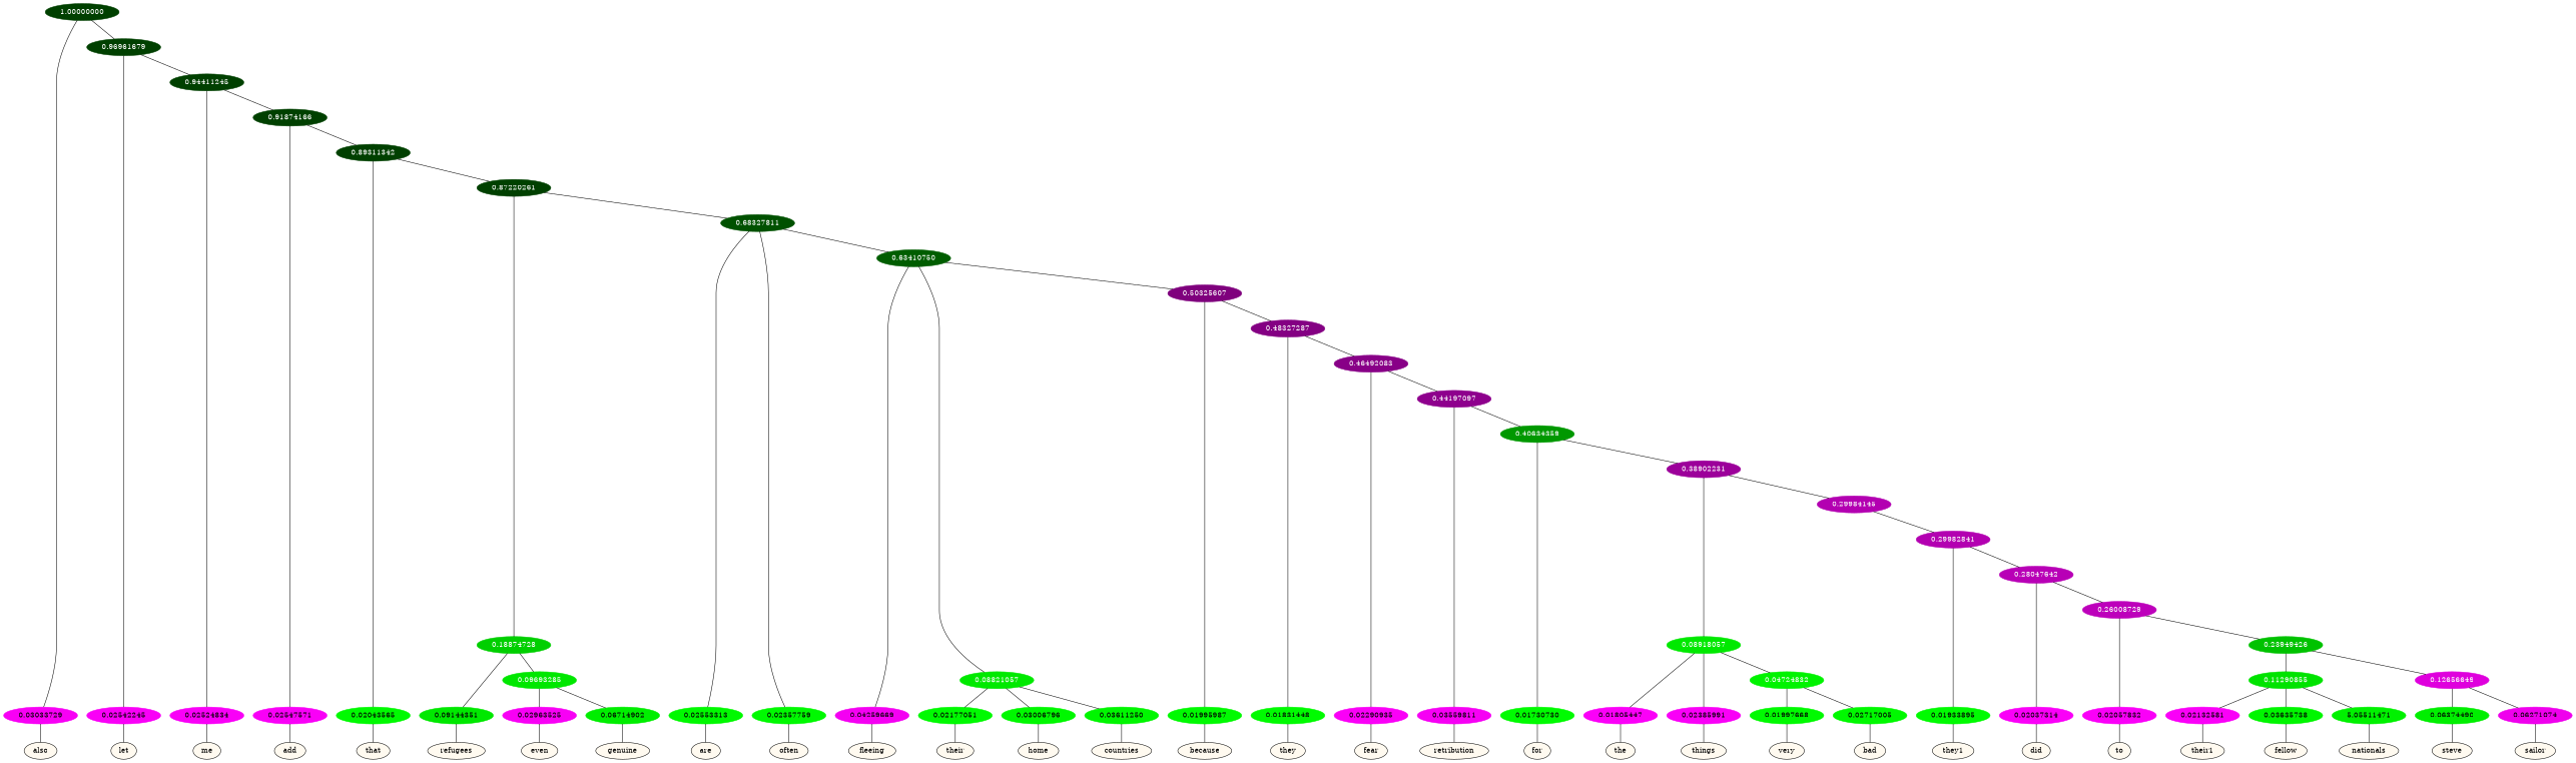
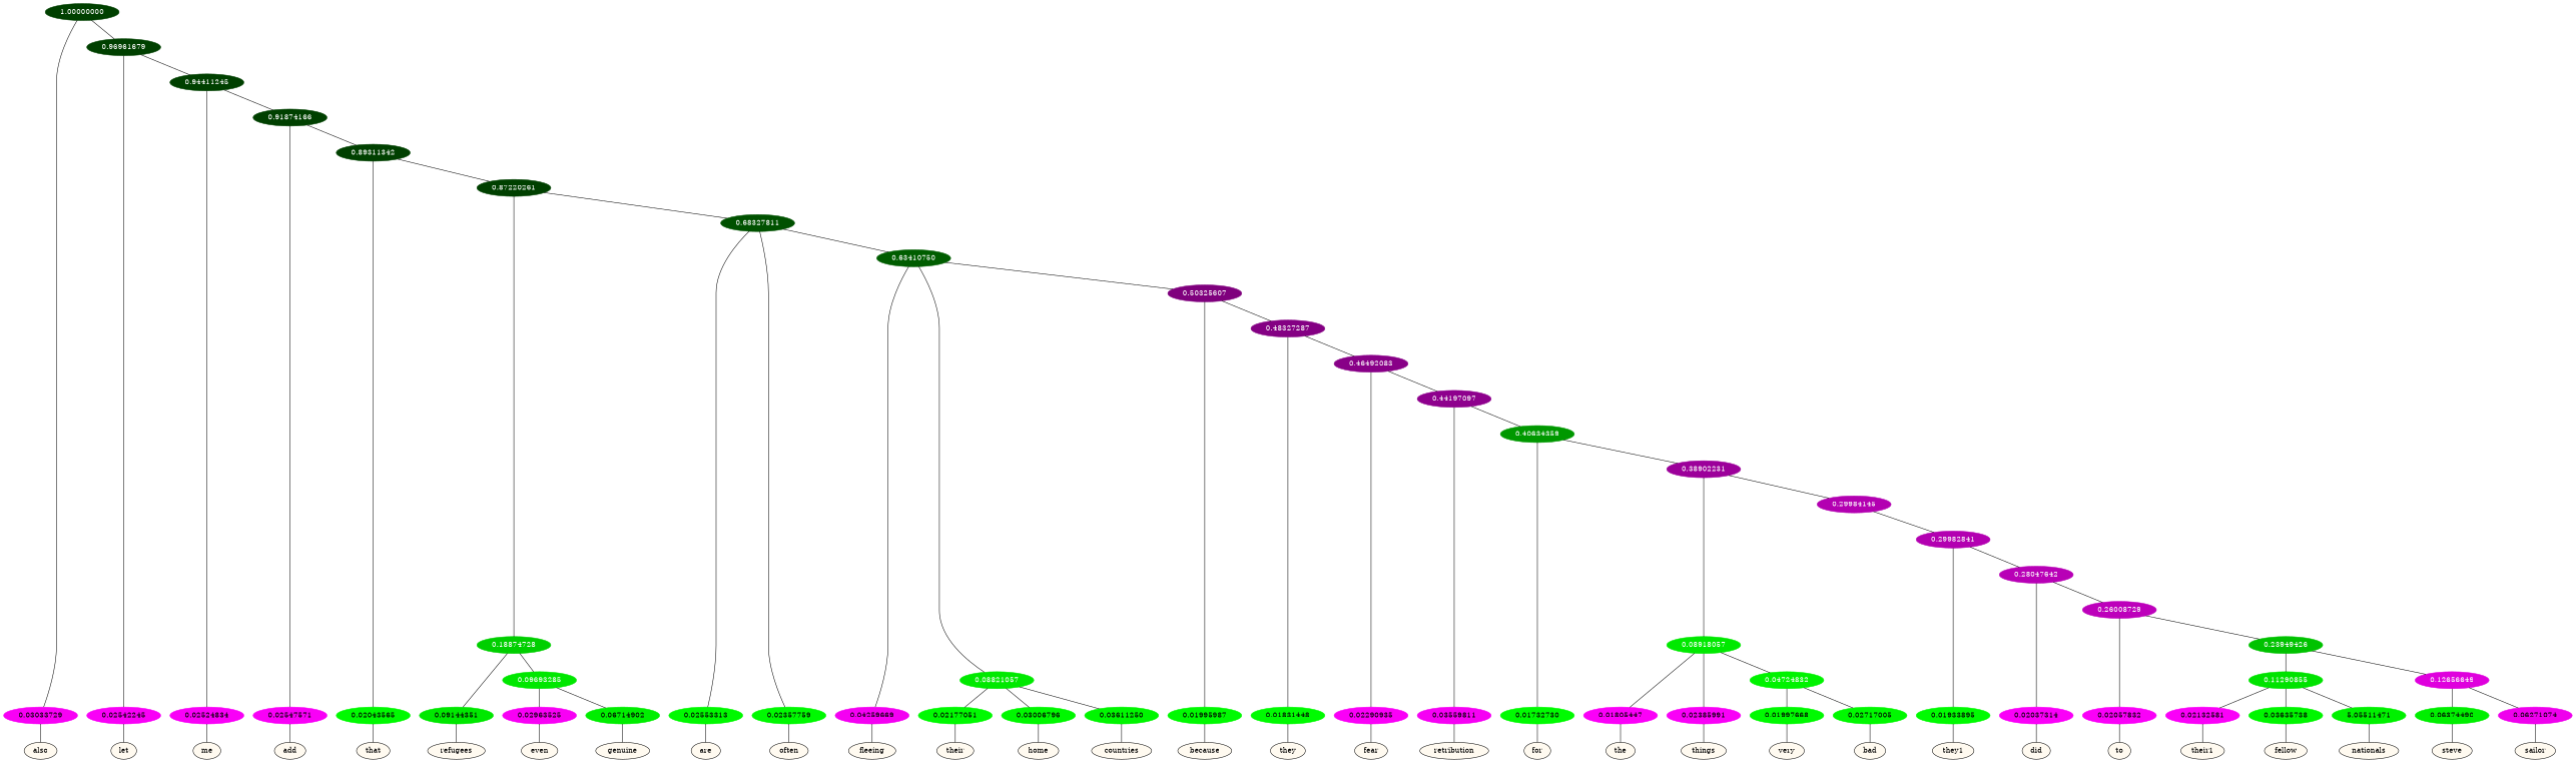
  graph {
    node [color=black format=png nodesep=0.001 ordering=out overlap_scaling=0.01 ranksep=0.001 style=filled]
    n1 [fillcolor=floralwhite height=0.15 label=also style="filled,solid" width=0.15]
    n2 [fillcolor=floralwhite height=0.15 label=let style="filled,solid" width=0.15]
    n3 [fillcolor=floralwhite height=0.15 label=me style="filled,solid" width=0.15]
    n4 [fillcolor=floralwhite height=0.15 label=add style="filled,solid" width=0.15]
    n5 [fillcolor=floralwhite height=0.15 label=that style="filled,solid" width=0.15]
    n6 [fillcolor=floralwhite height=0.15 label=even style="filled,solid" width=0.15]
    n7 [fillcolor=floralwhite height=0.15 label=genuine style="filled,solid" width=0.15]
    n8 [fillcolor=floralwhite height=0.15 label=refugees style="filled,solid" width=0.15]
    n9 [fillcolor=floralwhite height=0.15 label=are style="filled,solid" width=0.15]
    n10 [fillcolor=floralwhite height=0.15 label=often style="filled,solid" width=0.15]
    n11 [fillcolor=floralwhite height=0.15 label=fleeing style="filled,solid" width=0.15]
    n12 [fillcolor=floralwhite height=0.15 label=their style="filled,solid" width=0.15]
    n13 [fillcolor=floralwhite height=0.15 label=home style="filled,solid" width=0.15]
    n14 [fillcolor=floralwhite height=0.15 label=countries style="filled,solid" width=0.15]
    n15 [fillcolor=floralwhite height=0.15 label=because style="filled,solid" width=0.15]
    n16 [fillcolor=floralwhite height=0.15 label=they style="filled,solid" width=0.15]
    n17 [fillcolor=floralwhite height=0.15 label=fear style="filled,solid" width=0.15]
    n18 [fillcolor=floralwhite height=0.15 label=retribution style="filled,solid" width=0.15]
    n19 [fillcolor=floralwhite height=0.15 label=for style="filled,solid" width=0.15]
    n20 [fillcolor=floralwhite height=0.15 label=the style="filled,solid" width=0.15]
    n21 [fillcolor=floralwhite height=0.15 label=very style="filled,solid" width=0.15]
    n22 [fillcolor=floralwhite height=0.15 label=bad style="filled,solid" width=0.15]
    n23 [fillcolor=floralwhite height=0.15 label=things style="filled,solid" width=0.15]
    n24 [fillcolor=floralwhite height=0.15 label=they1 style="filled,solid" width=0.15]
    n25 [fillcolor=floralwhite height=0.15 label=did style="filled,solid" width=0.15]
    n26 [fillcolor=floralwhite height=0.15 label=to style="filled,solid" width=0.15]
    n27 [fillcolor=floralwhite height=0.15 label=their1 style="filled,solid" width=0.15]
    n28 [fillcolor=floralwhite height=0.15 label=fellow style="filled,solid" width=0.15]
    n29 [fillcolor=floralwhite height=0.15 label=nationals style="filled,solid" width=0.15]
    n30 [fillcolor=floralwhite height=0.15 label=steve style="filled,solid" width=0.15]
    n31 [fillcolor=floralwhite height=0.15 label=sailor style="filled,solid" width=0.15]
    n32 [color="0.835 1.000 0.970" fontcolor=black height=0.15 label=0.03033729 width=0.15]
    n33 [color="0.835 1.000 0.975" fontcolor=black height=0.15 label=0.02542245 width=0.15]
    n34 [color="0.835 1.000 0.975" fontcolor=black height=0.15 label=0.02524834 width=0.15]
    n35 [color="0.835 1.000 0.975" fontcolor=black height=0.15 label=0.02547571 width=0.15]
    n36 [color="0.334 1.000 0.979" fontcolor=black height=0.15 label=0.02043565 width=0.15]
    n37 [color="0.835 1.000 0.970" fontcolor=black height=0.15 label=0.02963525 width=0.15]
    n38 [color="0.334 1.000 0.933" fontcolor=black height=0.15 label=0.06714902 width=0.15]
    n39 [color="0.334 1.000 0.909" fontcolor=black height=0.15 label=0.09144351 width=0.15]
    n40 [color="0.334 1.000 0.974" fontcolor=black height=0.15 label=0.02553313 width=0.15]
    n41 [color="0.334 1.000 0.976" fontcolor=black height=0.15 label=0.02357759 width=0.15]
    n42 [color="0.835 1.000 0.957" fontcolor=black height=0.15 label=0.04259669 width=0.15]
    n43 [color="0.334 1.000 0.978" fontcolor=black height=0.15 label=0.02177051 width=0.15]
    n44 [color="0.334 1.000 0.970" fontcolor=black height=0.15 label=0.03006796 width=0.15]
    n45 [color="0.334 1.000 0.964" fontcolor=black height=0.15 label=0.03611250 width=0.15]
    n46 [color="0.334 1.000 0.980" fontcolor=black height=0.15 label=0.01995987 width=0.15]
    n47 [color="0.334 1.000 0.982" fontcolor=black height=0.15 label=0.01831448 width=0.15]
    n48 [color="0.835 1.000 0.977" fontcolor=black height=0.15 label=0.02290935 width=0.15]
    n49 [color="0.835 1.000 0.964" fontcolor=black height=0.15 label=0.03559811 width=0.15]
-   n50 [color="0.334 1.000 0.983" fontcolor=black height=0.15 label=0.01730730 width=0.15]
+   n50 [color="0.334 1.000 0.983" fontcolor=black height=0.15 label=0.01732730 width=0.15]
    n51 [color="0.835 1.000 0.982" fontcolor=black height=0.15 label=0.01805447 width=0.15]
    n52 [color="0.334 1.000 0.980" fontcolor=black height=0.15 label=0.01997668 width=0.15]
    n53 [color="0.334 1.000 0.973" fontcolor=black height=0.15 label=0.02717005 width=0.15]
    n54 [color="0.835 1.000 0.976" fontcolor=black height=0.15 label=0.02385991 width=0.15]
    n55 [color="0.334 1.000 0.981" fontcolor=black height=0.15 label=0.01933895 width=0.15]
    n56 [color="0.835 1.000 0.980" fontcolor=black height=0.15 label=0.02037314 width=0.15]
    n57 [color="0.835 1.000 0.979" fontcolor=black height=0.15 label=0.02057832 width=0.15]
    n58 [color="0.835 1.000 0.979" fontcolor=black height=0.15 label=0.02132581 width=0.15]
    n59 [color="0.334 1.000 0.964" fontcolor=black height=0.15 label=0.03635738 width=0.15]
    n60 [color="0.334 1.000 0.945" fontcolor=black height=0.15 label=5.05511471 width=0.15]
    n61 [color="0.334 1.000 0.936" fontcolor=black height=0.15 label=0.06374490 width=0.15]
    n62 [color="0.835 1.000 0.937" fontcolor=black height=0.15 label=0.06271074 width=0.15]
    n63 [color="0.334 1.000 0.250" fontcolor=grey99 height=0.15 label=1.00000000 width=0.15]
    n64 [color="0.334 1.000 0.250" fontcolor=grey99 height=0.15 label=0.96961679 width=0.15]
    n65 [color="0.334 1.000 0.250" fontcolor=grey99 height=0.15 label=0.94411245 width=0.15]
    n66 [color="0.334 1.000 0.250" fontcolor=grey99 height=0.15 label=0.91874166 width=0.15]
    n67 [color="0.334 1.000 0.250" fontcolor=grey99 height=0.15 label=0.89311342 width=0.15]
    n68 [color="0.334 1.000 0.250" fontcolor=grey99 height=0.15 label=0.87220261 width=0.15]
    n69 [color="0.334 1.000 0.811" fontcolor=grey99 height=0.15 label=0.18874728 width=0.15]
    n70 [color="0.334 1.000 0.317" fontcolor=grey99 height=0.15 label=0.68327811 width=0.15]
    n71 [color="0.334 1.000 0.903" fontcolor=grey99 height=0.15 label=0.09693285 width=0.15]
    n72 [color="0.334 1.000 0.366" fontcolor=grey99 height=0.15 label=0.63410750 width=0.15]
    n73 [color="0.334 1.000 0.912" fontcolor=grey99 height=0.15 label=0.08821057 width=0.15]
    n74 [color="0.835 1.000 0.497" fontcolor=grey99 height=0.15 label=0.50325607 width=0.15]
    n75 [color="0.835 1.000 0.517" fontcolor=grey99 height=0.15 label=0.48327287 width=0.15]
    n76 [color="0.835 1.000 0.535" fontcolor=grey99 height=0.15 label=0.46492083 width=0.15]
    n77 [color="0.835 1.000 0.558" fontcolor=grey99 height=0.15 label=0.44197097 width=0.15]
    n78 [color="0.334 1.000 0.594" fontcolor=grey99 height=0.15 label=0.40634359 width=0.15]
    n79 [color="0.835 1.000 0.611" fontcolor=grey99 height=0.15 label=0.38902231 width=0.15]
    n80 [color="0.334 1.000 0.911" fontcolor=grey99 height=0.15 label=0.08918057 width=0.15]
    n81 [color="0.835 1.000 0.700" fontcolor=grey99 height=0.15 label=0.29984145 width=0.15]
    n82 [color="0.334 1.000 0.953" fontcolor=grey99 height=0.15 label=0.04724832 width=0.15]
    n83 [color="0.835 1.000 0.700" fontcolor=grey99 height=0.15 label=0.29982841 width=0.15]
    n84 [color="0.835 1.000 0.720" fontcolor=grey99 height=0.15 label=0.28047642 width=0.15]
    n85 [color="0.835 1.000 0.740" fontcolor=grey99 height=0.15 label=0.26008729 width=0.15]
    n86 [color="0.334 1.000 0.761" fontcolor=grey99 height=0.15 label=0.23949426 width=0.15]
    n87 [color="0.334 1.000 0.887" fontcolor=grey99 height=0.15 label=0.11290855 width=0.15]
    n88 [color="0.835 1.000 0.873" fontcolor=grey99 height=0.15 label=0.12656649 width=0.15]
    subgraph sub_1 {
      rank=same
      n1
      n2
      n3
      n4
      n5
      n6
      n7
      n8
      n9
      n10
      n11
      n12
      n13
      n14
      n15
      n16
      n17
      n18
      n19
      n20
      n21
      n22
      n23
      n24
      n25
      n26
      n27
      n28
      n29
      n30
      n31
    }
    subgraph sub_2 {
      rank=same
      n32
      n33
      n34
      n35
      n36
      n37
      n38
      n39
      n40
      n41
      n42
      n43
      n44
      n45
      n46
      n47
      n48
      n49
      n50
      n51
      n52
      n53
      n54
      n55
      n56
      n57
      n58
      n59
      n60
      n61
      n62
    }
    n32 -- n1
    n33 -- n2
    n34 -- n3
    n35 -- n4
    n36 -- n5
    n37 -- n6
    n38 -- n7
    n39 -- n8
    n40 -- n9
    n41 -- n10
    n42 -- n11
    n43 -- n12
    n44 -- n13
    n45 -- n14
    n46 -- n15
    n47 -- n16
    n48 -- n17
    n49 -- n18
    n50 -- n19
    n51 -- n20
    n52 -- n21
    n53 -- n22
    n54 -- n23
    n55 -- n24
    n56 -- n25
    n57 -- n26
    n58 -- n27
    n59 -- n28
    n60 -- n29
    n61 -- n30
    n62 -- n31
    n63 -- n32
    n63 -- n64
    n64 -- n33
    n64 -- n65
    n65 -- n34
    n65 -- n66
    n66 -- n35
    n66 -- n67
    n67 -- n36
    n67 -- n68
    n68 -- n69
    n68 -- n70
    n69 -- n39
    n69 -- n71
    n70 -- n40
    n70 -- n41
    n70 -- n72
    n71 -- n37
    n71 -- n38
    n72 -- n42
    n72 -- n73
    n72 -- n74
    n73 -- n43
    n73 -- n44
    n73 -- n45
    n74 -- n46
    n74 -- n75
    n75 -- n47
    n75 -- n76
    n76 -- n48
    n76 -- n77
    n77 -- n49
    n77 -- n78
    n78 -- n50
    n78 -- n79
    n79 -- n80
    n79 -- n81
    n80 -- n51
    n80 -- n54
    n80 -- n82
    n81 -- n83
    n82 -- n52
    n82 -- n53
    n83 -- n55
    n83 -- n84
    n84 -- n56
    n84 -- n85
    n85 -- n57
    n85 -- n86
    n86 -- n87
    n86 -- n88
    n87 -- n58
    n87 -- n59
    n87 -- n60
    n88 -- n61
    n88 -- n62
  }
